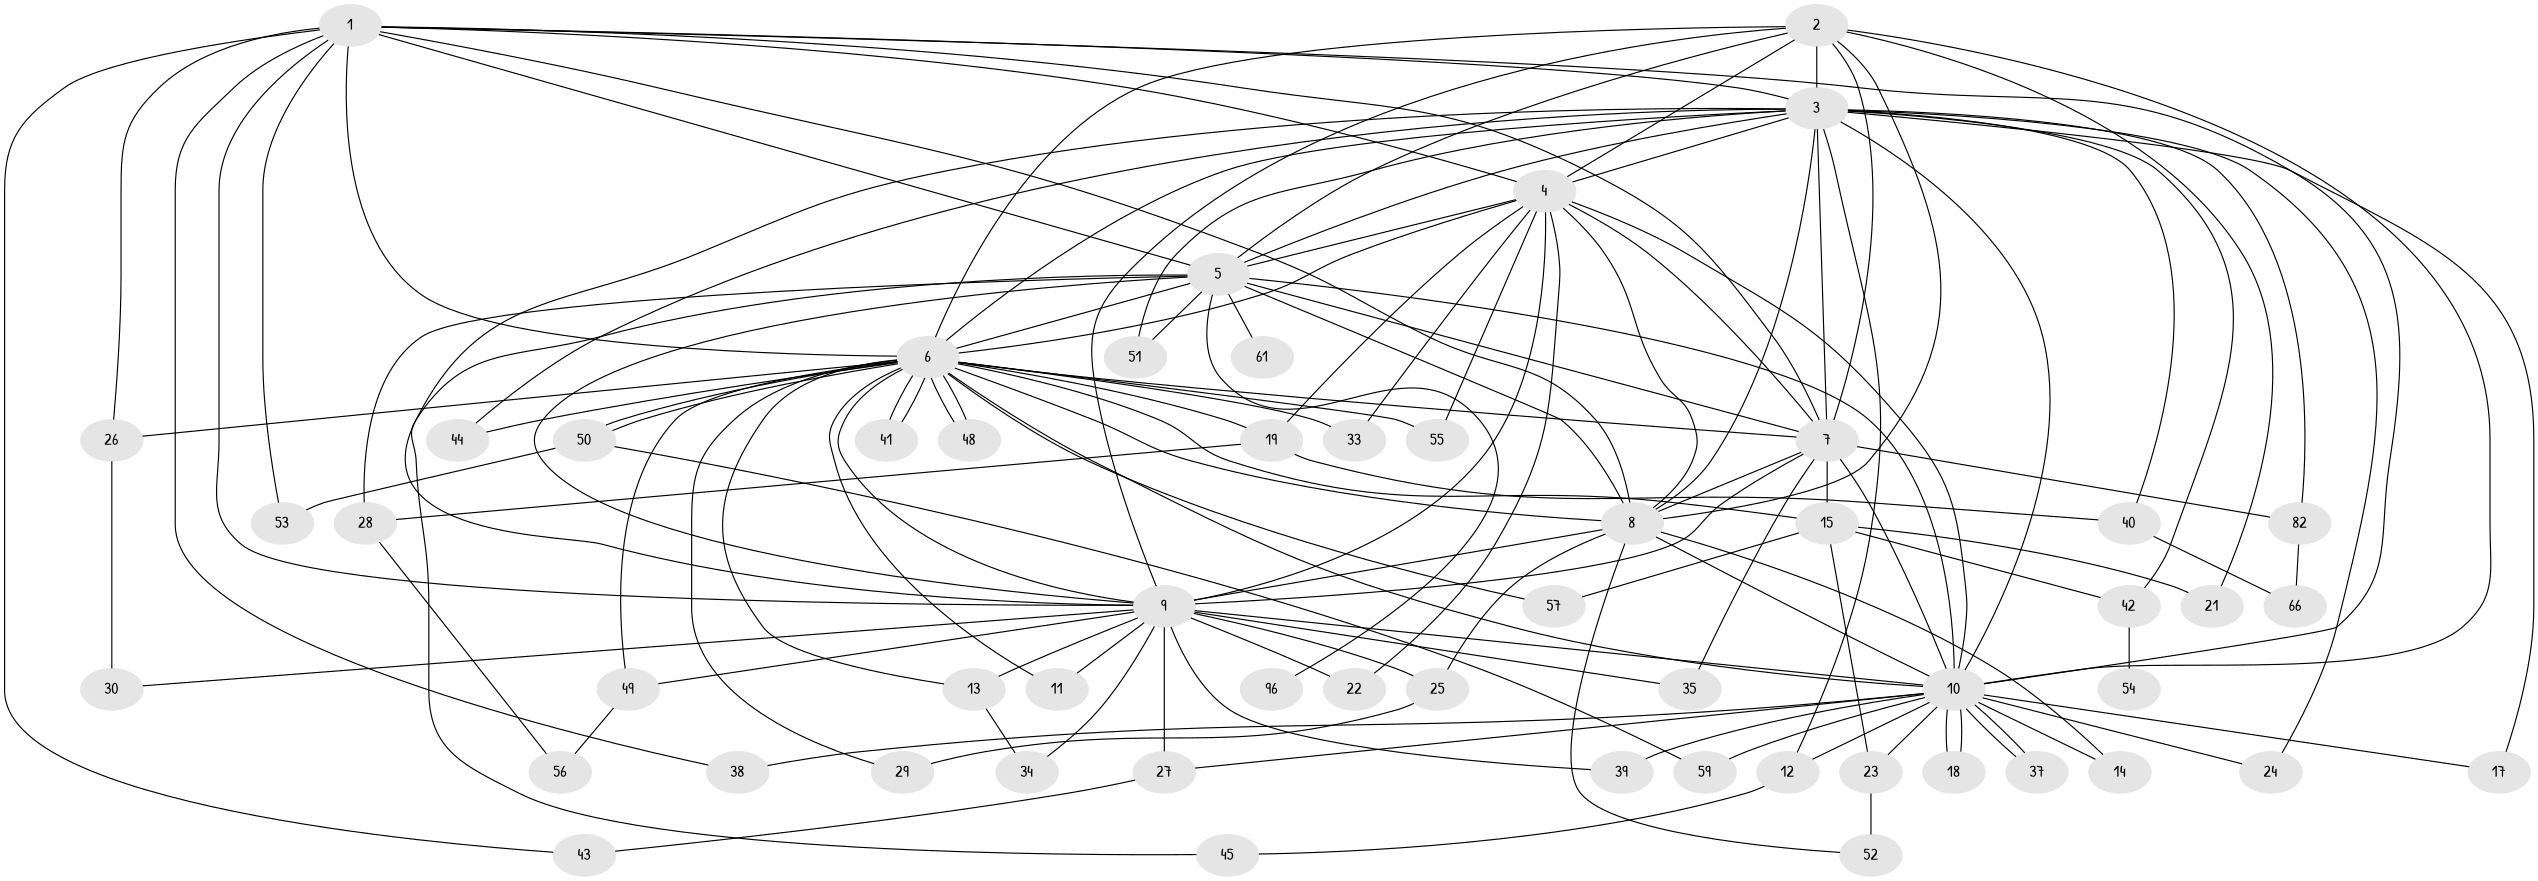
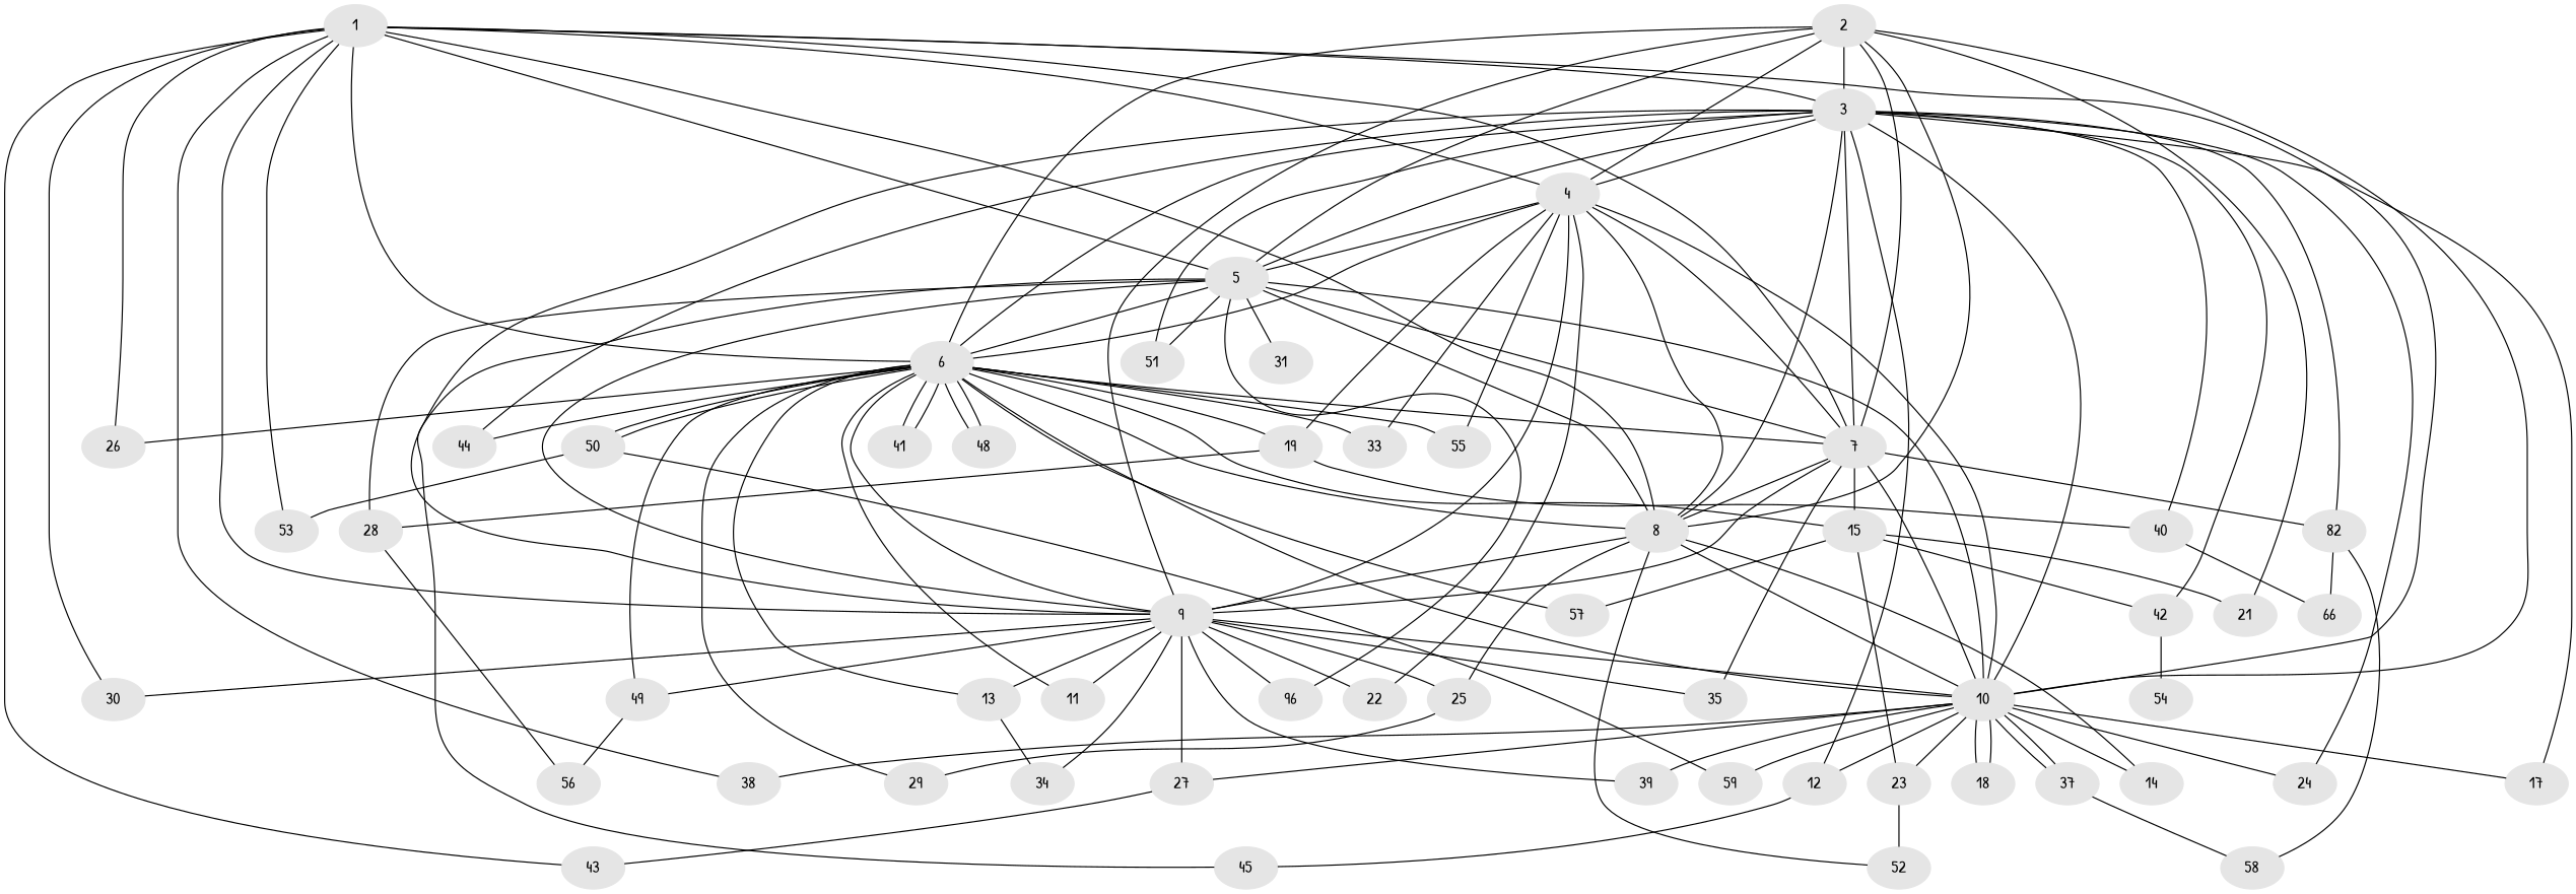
  graph {
    fontname="Patrick Hand"
    node [color=gray90 fontname="Patrick Hand" style=filled]
    edge [fontname="Patrick Hand"]
    1
    3
    4
    5
    6
    7
    8
    9
    10
    26
    30
    38
    43
    53
    2
    21
    12
    17
    24
    n20 [label=82]
    40
    42
    44
    51
    19
    22
    33
    55
    28
-   31 [label=61]
+   31
    n31 [label=96]
    45
    11
    13
    15
    29
    41
    48
    49
    50
    57
    35
    14
    25
    52
    27
    34
    39
    18
    23
    37
    59
    n53 [label=66]
+   58
    54
    56
    1 -- 3
    1 -- 4
    1 -- 5
    1 -- 6
    1 -- 7
    1 -- 8
    1 -- 9
    1 -- 10
    1 -- 26
-   26 -- 30
+   1 -- 30
    1 -- 38
    1 -- 43
    1 -- 53
    3 -- 4
    3 -- 5
    3 -- 6
    3 -- 7
    3 -- 8
    3 -- 9
    3 -- 10
    3 -- 12
    3 -- 17
    3 -- 24
    3 -- n20
    3 -- 40
    3 -- 42
    3 -- 44
    3 -- 51
    4 -- 5
    4 -- 6
    4 -- 7
    4 -- 8
    4 -- 9
    4 -- 10
    4 -- 19
    4 -- 22
    4 -- 33
    4 -- 55
    5 -- 6
    5 -- 7
    5 -- 8
    5 -- 9
    5 -- 10
    5 -- 51
    5 -- 28
    5 -- 31
    5 -- n31
    5 -- 45
    6 -- 7
    6 -- 8
    6 -- 9
    6 -- 10
    6 -- 26
    6 -- 44
    6 -- 19
    6 -- 33
    6 -- 55
    6 -- 11
    6 -- 13
    6 -- 15
    6 -- 29
    6 -- 41
    6 -- 41
    6 -- 48
    6 -- 48
    6 -- 49
    6 -- 50
    6 -- 50
    6 -- 57
    7 -- 8
    7 -- 9
    7 -- 10
    7 -- n20
    7 -- 15
    7 -- 35
    8 -- 9
    8 -- 10
    8 -- 14
    8 -- 25
    8 -- 52
    9 -- 10
    9 -- 30
    9 -- 22
+   9 -- n31
    9 -- 11
    9 -- 13
    9 -- 49
    9 -- 35
    9 -- 25
    9 -- 27
    9 -- 34
    9 -- 39
    10 -- 38
    10 -- 12
    10 -- 17
    10 -- 24
    10 -- 14
    10 -- 27
    10 -- 39
    10 -- 18
    10 -- 18
    10 -- 23
    10 -- 37
    10 -- 37
    10 -- 59
    2 -- 3
    2 -- 4
    2 -- 5
    2 -- 6
    2 -- 7
    2 -- 8
    2 -- 9
    2 -- 10
    2 -- 21
    12 -- 45
    n20 -- n53
+   n20 -- 58
    40 -- n53
    42 -- 54
    19 -- 40
    19 -- 28
    28 -- 56
    13 -- 34
    15 -- 21
    15 -- 42
    15 -- 57
    15 -- 23
    49 -- 56
    50 -- 53
    50 -- 59
    25 -- 29
    27 -- 43
    23 -- 52
+   37 -- 58
  }
